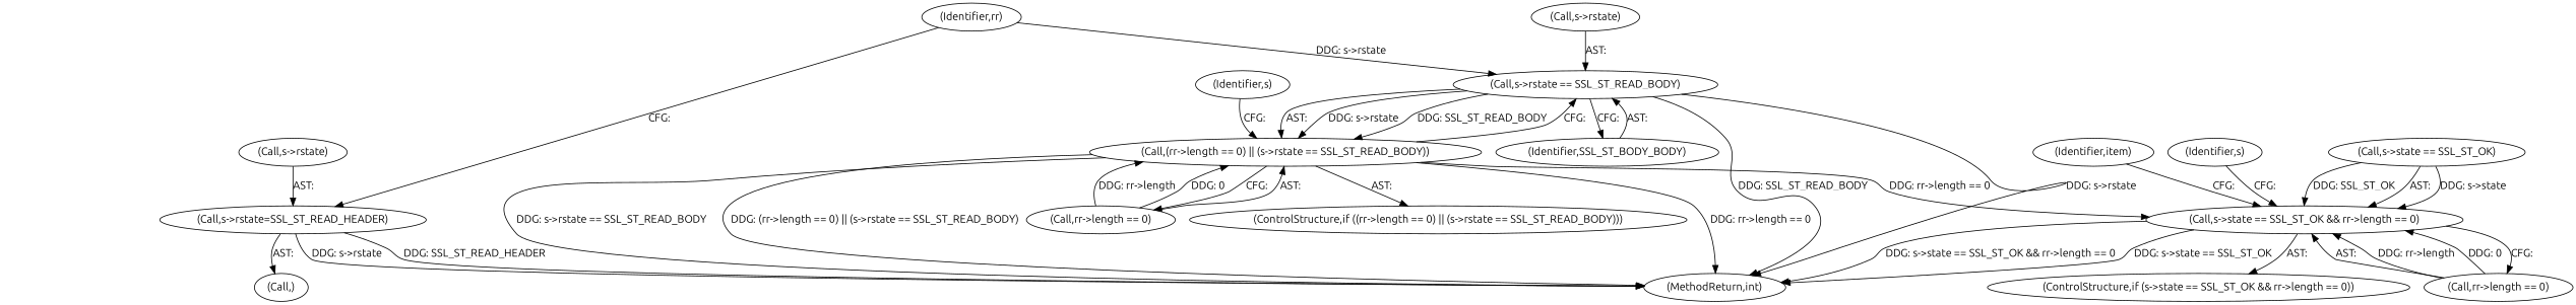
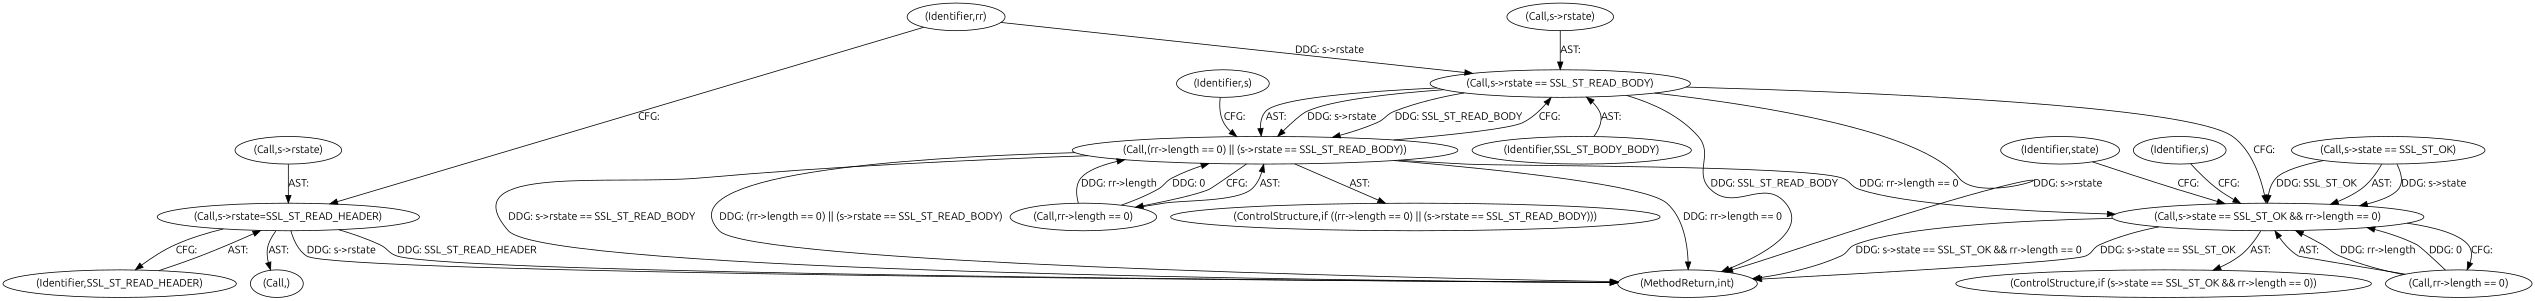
  digraph {
    fontname=Ubuntu
    node [fontname=Ubuntu]
    edge [fontname=Ubuntu]
    n1 [label="(Call,s->rstate == SSL_ST_READ_BODY)"]
    n2 [label="(Call,(rr->length == 0) || (s->rstate == SSL_ST_READ_BODY))"]
    n3 [label="(MethodReturn,int)"]
    n4 [label="(Identifier,SSL_ST_BODY_BODY)"]
    n5 [label="(Call,s->state == SSL_ST_OK && rr->length == 0)"]
    n6 [label="(Call,rr->length == 0)"]
    n7 [label="(ControlStructure,if ((rr->length == 0) || (s->rstate == SSL_ST_READ_BODY)))"]
    n8 [label="(Call,s->rstate=SSL_ST_READ_HEADER)"]
    n9 [label="(Call,)"]
+   n10 [label="(Identifier,SSL_ST_READ_HEADER)"]
    n11 [label="(ControlStructure,if (s->state == SSL_ST_OK && rr->length == 0))"]
    n12 [label="(Call,rr->length == 0)"]
    n13 [label="(Call,s->state == SSL_ST_OK)"]
    n14 [label="(Call,s->rstate)"]
    n15 [label="(Identifier,rr)"]
-   n16 [label="(Identifier,item)"]
+   n16 [label="(Identifier,state)"]
    n17 [label="(Identifier,s)"]
    n18 [label="(Call,s->rstate)"]
    n19 [label="(Identifier,s)"]
    n1 -> n2 [label="AST: "]
    n1 -> n2 [label="DDG: s->rstate"]
    n1 -> n2 [label="DDG: SSL_ST_READ_BODY"]
    n1 -> n3 [label="DDG: SSL_ST_READ_BODY"]
    n1 -> n3 [label="DDG: s->rstate"]
-   n1 -> n4 [label="CFG: "]
+   n1 -> n5 [label="CFG: "]
    n2 -> n1 [label="CFG: "]
    n2 -> n3 [label="DDG: rr->length == 0"]
    n2 -> n3 [label="DDG: s->rstate == SSL_ST_READ_BODY"]
    n2 -> n3 [label="DDG: (rr->length == 0) || (s->rstate == SSL_ST_READ_BODY)"]
    n2 -> n5 [label="DDG: rr->length == 0"]
    n2 -> n6 [label="CFG: "]
    n2 -> n7 [label="AST: "]
    n4 -> n1 [label="AST: "]
    n5 -> n3 [label="DDG: s->state == SSL_ST_OK"]
    n5 -> n3 [label="DDG: s->state == SSL_ST_OK && rr->length == 0"]
    n5 -> n11 [label="AST: "]
    n5 -> n12 [label="CFG: "]
    n6 -> n2 [label="AST: "]
    n6 -> n2 [label="DDG: rr->length"]
    n6 -> n2 [label="DDG: 0"]
    n8 -> n3 [label="DDG: SSL_ST_READ_HEADER"]
    n8 -> n3 [label="DDG: s->rstate"]
    n8 -> n9 [label="AST: "]
+   n8 -> n10 [label="CFG: "]
+   n10 -> n8 [label="AST: "]
    n12 -> n5 [label="AST: "]
    n12 -> n5 [label="DDG: rr->length"]
    n12 -> n5 [label="DDG: 0"]
    n13 -> n5 [label="AST: "]
    n13 -> n5 [label="DDG: s->state"]
    n13 -> n5 [label="DDG: SSL_ST_OK"]
    n14 -> n1 [label="AST: "]
    n15 -> n1 [label="DDG: s->rstate"]
    n15 -> n8 [label="CFG: "]
    n16 -> n5 [label="CFG: "]
    n17 -> n5 [label="CFG: "]
    n18 -> n8 [label="AST: "]
    n19 -> n2 [label="CFG: "]
  }
